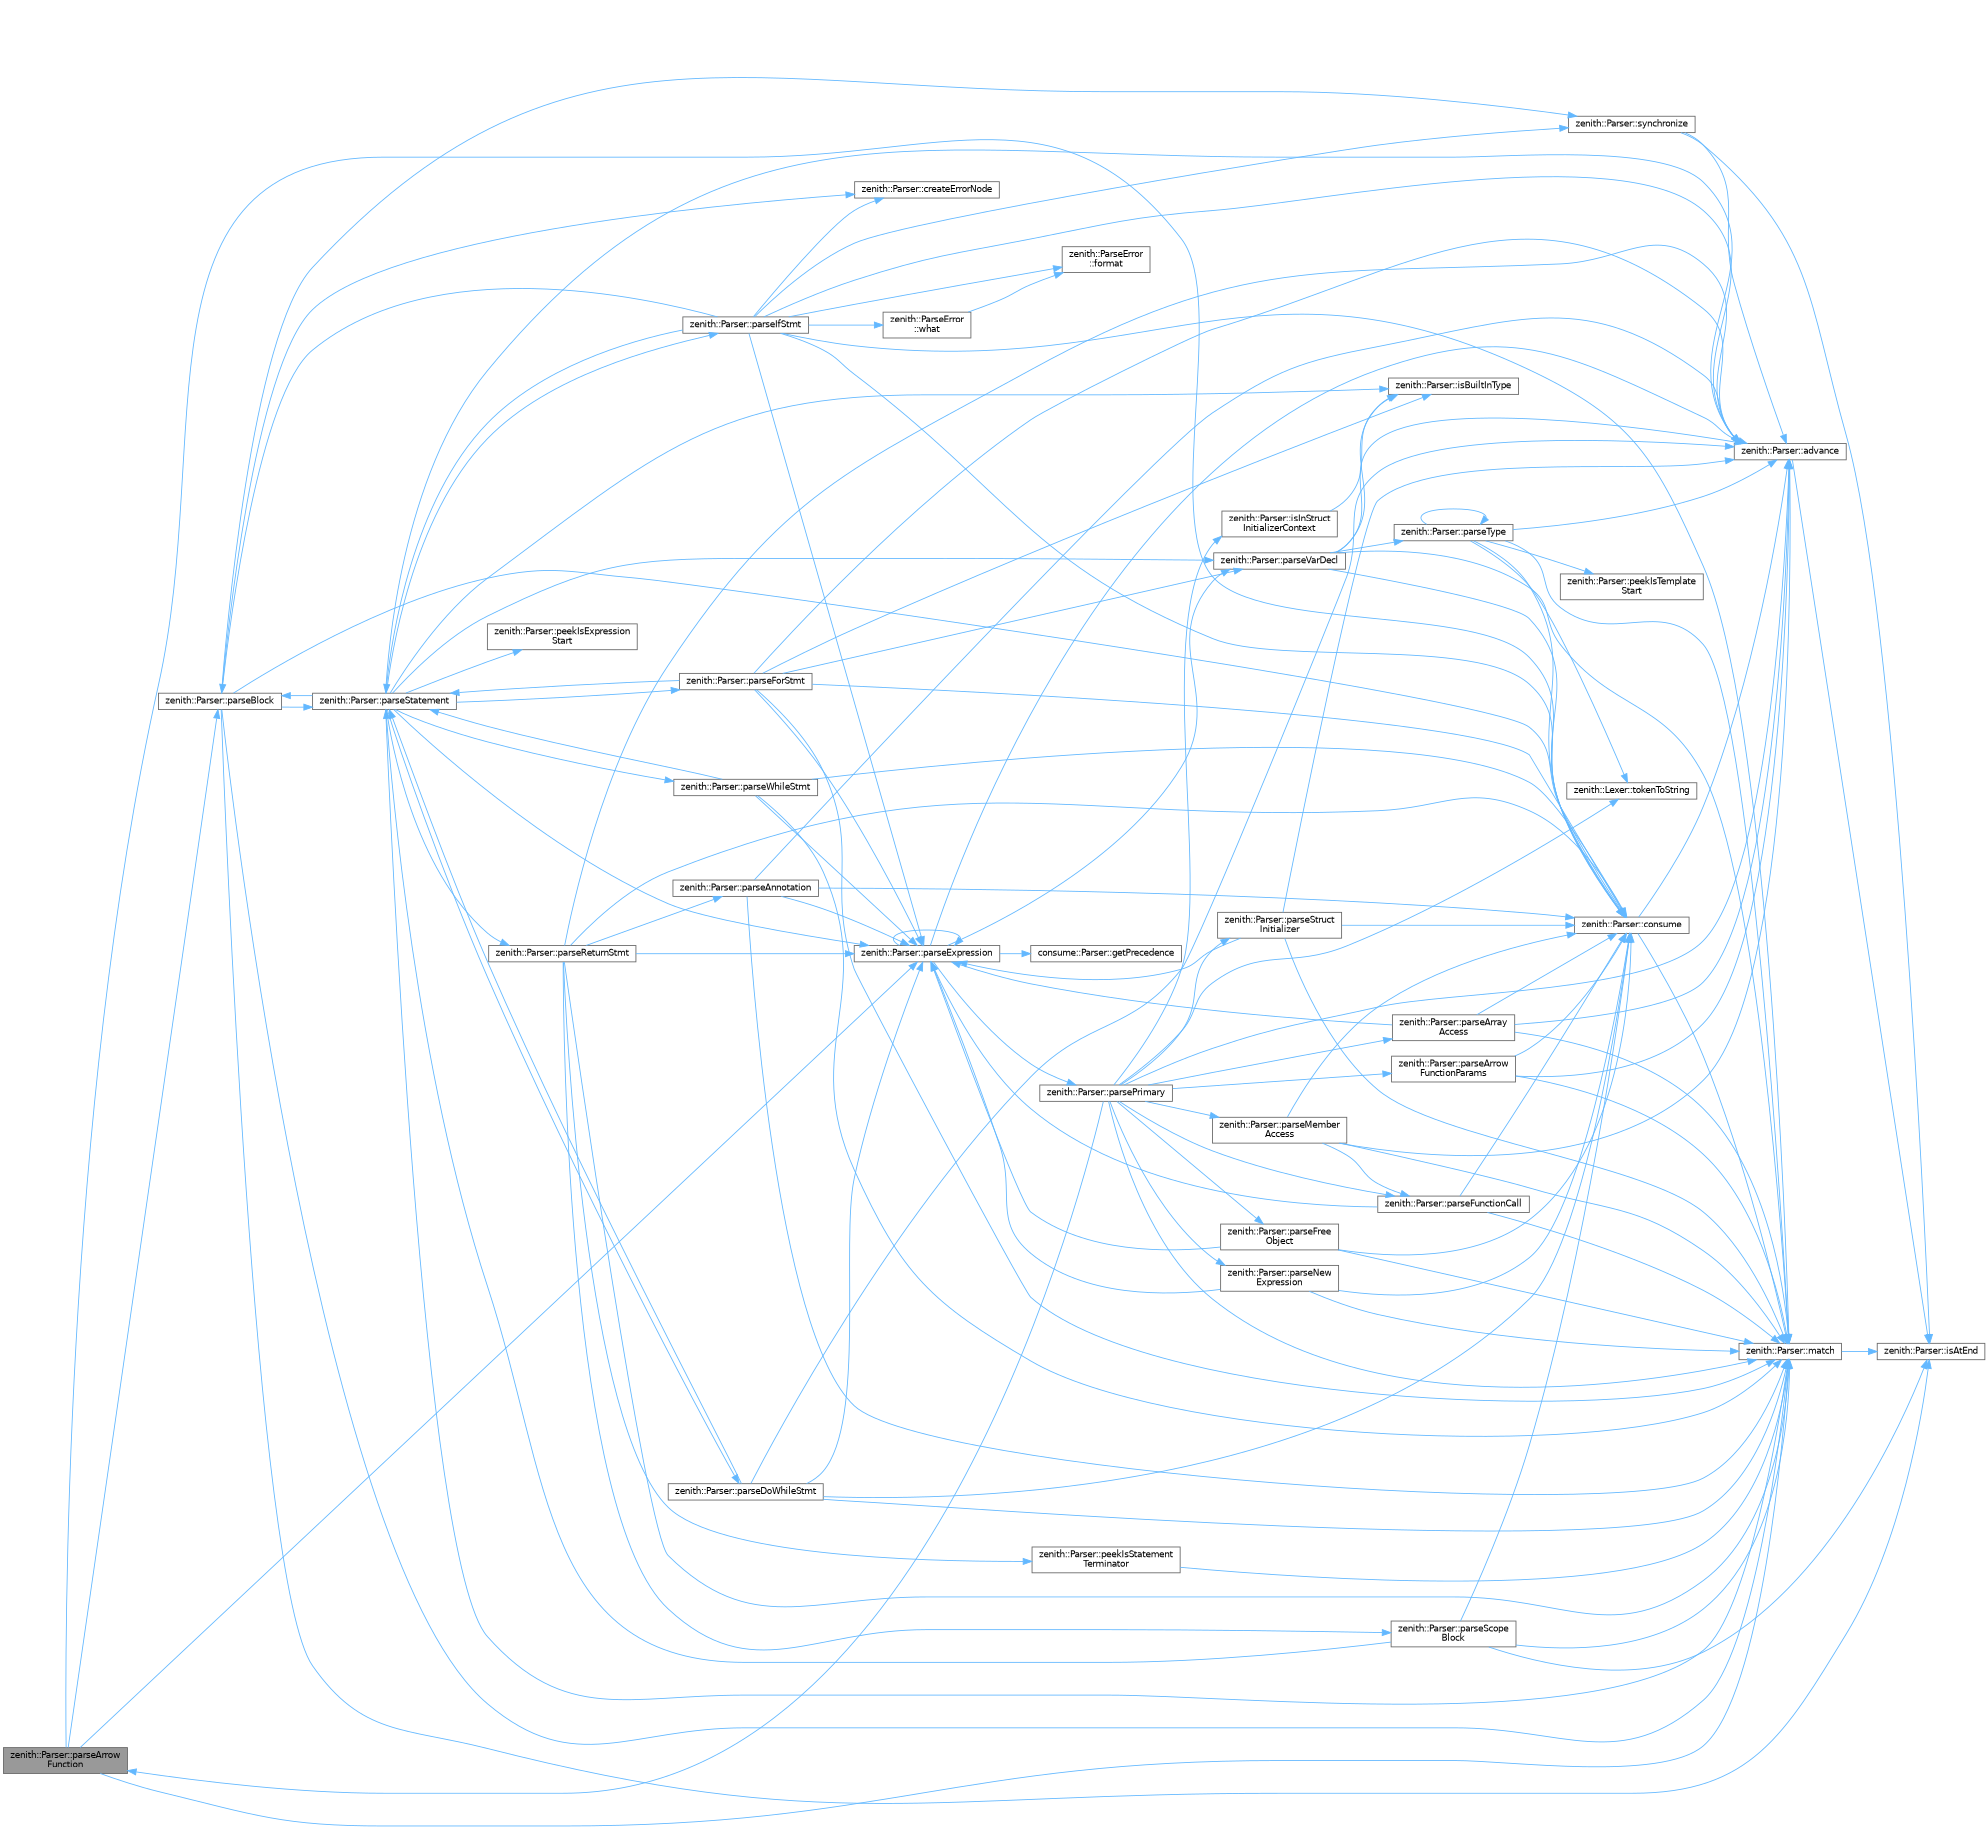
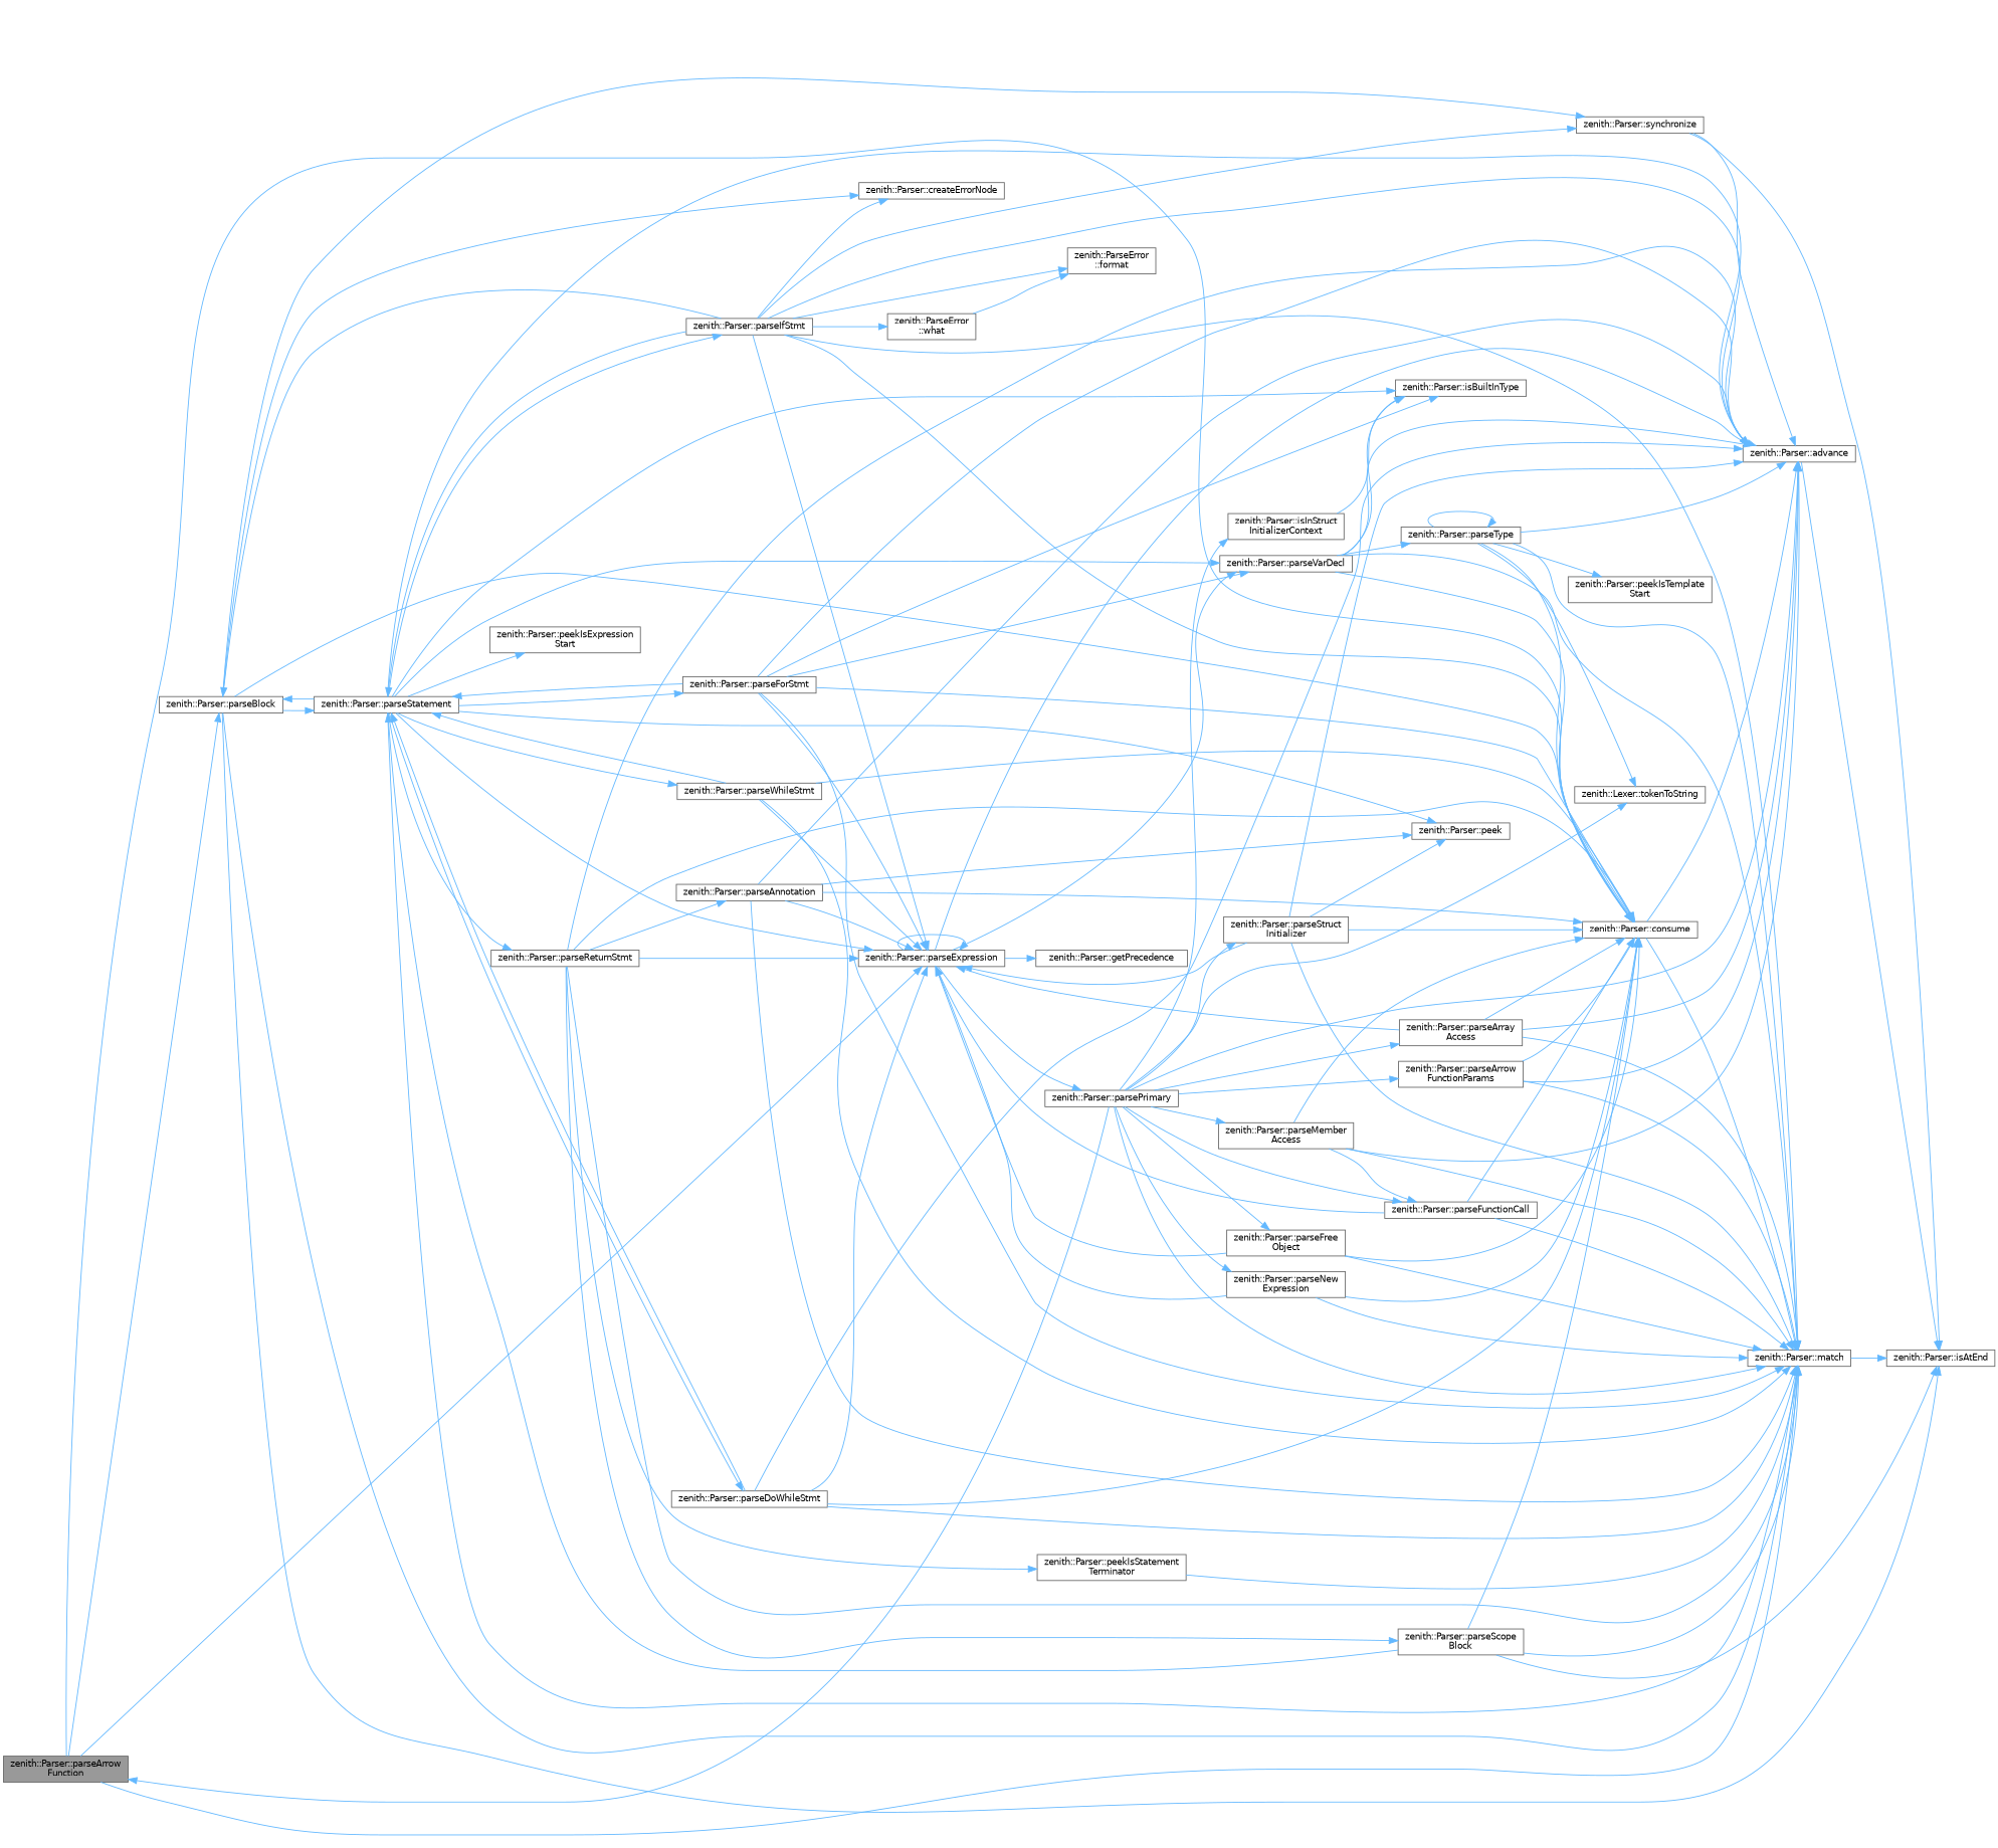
  digraph {
    rankdir=LR
    node [color=grey40 fillcolor=white fontname=Helvetica fontsize=10 shape=box style=filled]
    edge [color=steelblue1 fontname=Helvetica fontsize=10 labelfontname=Helvetica labelfontsize=10 style=solid]
    n1 [color=gray40 fillcolor=grey60 fontcolor=black height=0.2 label="zenith::Parser::parseArrow\lFunction" width=0.4]
    n2 [height=0.2 label="zenith::Parser::consume" width=0.4]
    n3 [height=0.2 label="zenith::Parser::match" width=0.4]
    n4 [height=0.2 label="zenith::Parser::parseBlock" width=0.4]
    n5 [height=0.2 label="zenith::Parser::parseExpression" width=0.4]
    n6 [height=0.2 label="zenith::Parser::advance" width=0.4]
    n7 [height=0.2 label="zenith::Parser::isAtEnd" width=0.4]
    n8 [height=0.2 label="zenith::Parser::createErrorNode" width=0.4]
    n9 [height=0.2 label="zenith::Parser::parseStatement" width=0.4]
    n10 [height=0.2 label="zenith::Parser::synchronize" width=0.4]
    n11 [height=0.2 label="zenith::Parser::parseVarDecl" width=0.4]
-   n12 [height=0.2 label="consume::Parser::getPrecedence" width=0.4]
+   n12 [height=0.2 label="zenith::Parser::getPrecedence" width=0.4]
    n13 [height=0.2 label="zenith::Parser::parsePrimary" width=0.4]
    n14 [height=0.2 label="zenith::Parser::isBuiltInType" width=0.4]
    n15 [height=0.2 label="zenith::Parser::parseDoWhileStmt" width=0.4]
+   n16 [height=0.2 label="zenith::Parser::peek" width=0.4]
    n17 [height=0.2 label="zenith::Parser::parseForStmt" width=0.4]
    n18 [height=0.2 label="zenith::Parser::parseIfStmt" width=0.4]
    n19 [height=0.2 label="zenith::Parser::parseReturnStmt" width=0.4]
    n20 [height=0.2 label="zenith::Parser::parseWhileStmt" width=0.4]
    n21 [height=0.2 label="zenith::Parser::peekIsExpression\lStart" width=0.4]
    n22 [height=0.2 label="zenith::Parser::parseType" width=0.4]
    n23 [height=0.2 label="zenith::ParseError\l::format" width=0.4]
    n24 [height=0.2 label="zenith::ParseError\l::what" width=0.4]
    n25 [height=0.2 label="zenith::Parser::parseScope\lBlock" width=0.4]
    n26 [height=0.2 label="zenith::Parser::parseAnnotation" width=0.4]
    n27 [height=0.2 label="zenith::Parser::peekIsStatement\lTerminator" width=0.4]
    n28 [height=0.2 label="zenith::Parser::isInStruct\lInitializerContext" width=0.4]
    n29 [height=0.2 label="zenith::Parser::parseArray\lAccess" width=0.4]
    n30 [height=0.2 label="zenith::Parser::parseArrow\lFunctionParams" width=0.4]
    n31 [height=0.2 label="zenith::Parser::parseFree\lObject" width=0.4]
    n32 [height=0.2 label="zenith::Parser::parseFunctionCall" width=0.4]
    n33 [height=0.2 label="zenith::Parser::parseMember\lAccess" width=0.4]
    n34 [height=0.2 label="zenith::Parser::parseNew\lExpression" width=0.4]
    n35 [height=0.2 label="zenith::Parser::parseStruct\lInitializer" width=0.4]
    n36 [height=0.2 label="zenith::Lexer::tokenToString" width=0.4]
    n37 [height=0.2 label="zenith::Parser::peekIsTemplate\lStart" width=0.4]
    n1 -> n2
    n1 -> n3
    n1 -> n4
    n1 -> n5
    n2 -> n3
    n2 -> n6
    n3 -> n7
    n4 -> n2
    n4 -> n3
    n4 -> n7
    n4 -> n8
    n4 -> n9
    n4 -> n10
    n5 -> n5
    n5 -> n6
    n5 -> n11
    n5 -> n12
    n5 -> n13
    n6 -> n7
    n9 -> n3
    n9 -> n4
    n9 -> n5
    n9 -> n6
    n9 -> n11
    n9 -> n14
    n9 -> n15
+   n9 -> n16
    n9 -> n17
    n9 -> n18
    n9 -> n19
    n9 -> n20
    n9 -> n21
    n10 -> n6
    n10 -> n7
    n11 -> n2
    n11 -> n3
    n11 -> n6
    n11 -> n14
    n11 -> n22
    n13 -> n1
    n13 -> n3
    n13 -> n6
    n13 -> n28
    n13 -> n29
    n13 -> n30
    n13 -> n31
    n13 -> n32
    n13 -> n33
    n13 -> n34
    n13 -> n35
    n13 -> n36
    n15 -> n2
    n15 -> n3
    n15 -> n5
    n15 -> n6
    n15 -> n9
    n17 -> n2
    n17 -> n3
    n17 -> n5
    n17 -> n6
    n17 -> n9
    n17 -> n11
    n17 -> n14
    n18 -> n2
    n18 -> n3
    n18 -> n4
    n18 -> n5
    n18 -> n6
    n18 -> n8
    n18 -> n9
    n18 -> n10
    n18 -> n23
    n18 -> n24
    n19 -> n2
    n19 -> n3
    n19 -> n5
    n19 -> n6
    n19 -> n25
    n19 -> n26
    n19 -> n27
    n20 -> n2
    n20 -> n3
    n20 -> n5
    n20 -> n9
    n22 -> n2
    n22 -> n3
    n22 -> n6
    n22 -> n22
    n22 -> n36
    n22 -> n37
    n24 -> n23
    n25 -> n2
    n25 -> n3
    n25 -> n7
    n25 -> n9
    n26 -> n2
    n26 -> n3
    n26 -> n5
    n26 -> n6
+   n26 -> n16
    n27 -> n3
    n28 -> n14
    n29 -> n2
    n29 -> n3
    n29 -> n5
    n29 -> n6
    n30 -> n2
    n30 -> n3
    n30 -> n6
    n31 -> n2
    n31 -> n3
    n31 -> n5
    n32 -> n2
    n32 -> n3
    n32 -> n5
    n33 -> n2
    n33 -> n3
    n33 -> n6
    n33 -> n32
    n34 -> n2
    n34 -> n3
    n34 -> n5
    n35 -> n2
    n35 -> n3
    n35 -> n5
    n35 -> n6
+   n35 -> n16
  }
